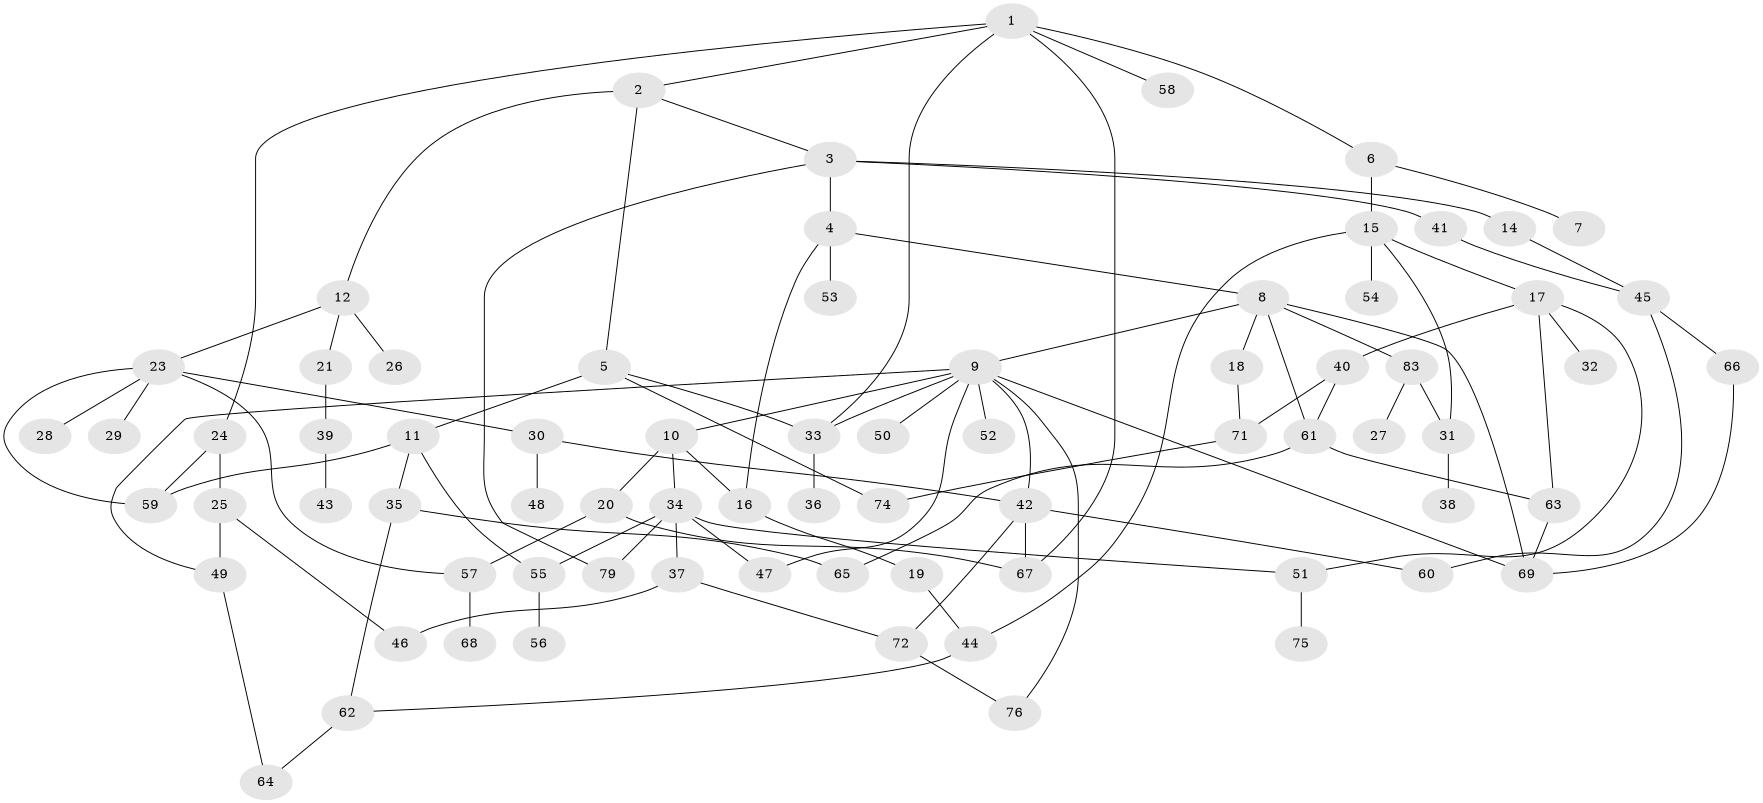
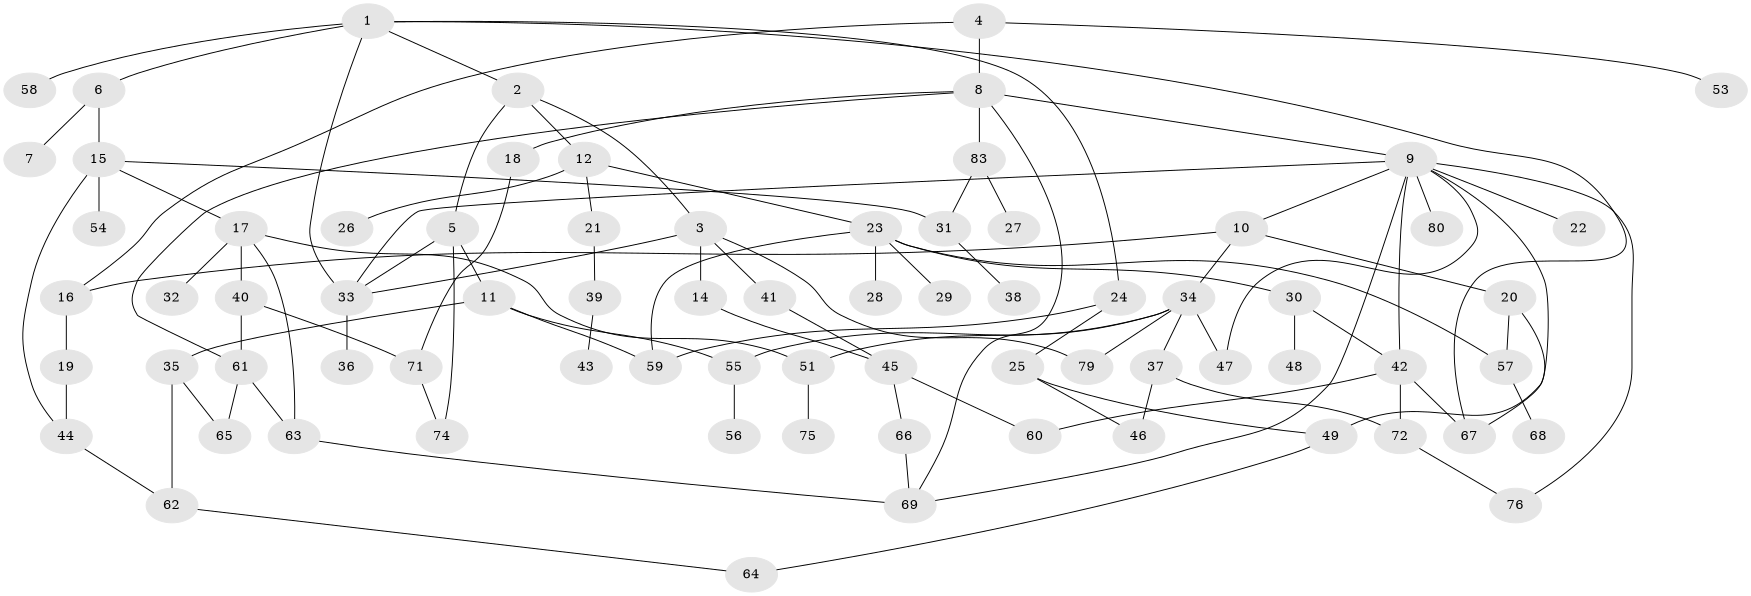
  graph {
    node [color=gray90 style=filled]
    1
    2
    6
    24
    33
    58
    67
    3
    5
    12
    7
    15
    59
    25
    36
    4
    14
    41
    n19 [label=79]
    11
    74
    21
    23
    26
    8
    16
    53
    45
    9
    n30 [label=83]
    18
    61
    69
    19
    35
    55
    31
    17
    44
    54
    10
-   22 [label=52]
+   22
    42
    47
    49
-   50
+   50 [label=80]
    76
    27
    71
    63
    65
    20
    34
    72
    60
    64
    57
    51
    37
    62
    56
    39
    28
    29
    30
    38
    66
    32
    40
    75
    68
    43
    48
    46
    1 -- 2
    1 -- 6
    1 -- 24
    1 -- 33
    1 -- 58
    1 -- 67
    2 -- 3
    2 -- 5
    2 -- 12
    6 -- 7
    6 -- 15
    24 -- 59
    24 -- 25
    33 -- 36
-   3 -- 4
+   3 -- 33
    3 -- 14
    3 -- 41
    3 -- n19
    5 -- 33
    5 -- 11
    5 -- 74
    12 -- 21
    12 -- 23
    12 -- 26
    15 -- 31
    15 -- 17
    15 -- 44
    15 -- 54
    25 -- 49
    25 -- 46
    4 -- 8
    4 -- 16
    4 -- 53
    14 -- 45
    41 -- 45
    11 -- 59
    11 -- 35
    11 -- 55
    21 -- 39
    23 -- 59
    23 -- 57
    23 -- 28
    23 -- 29
    23 -- 30
    8 -- 9
    8 -- n30
    8 -- 18
    8 -- 61
    8 -- 69
    16 -- 19
    45 -- 60
    45 -- 66
    9 -- 33
    9 -- 69
    9 -- 10
    9 -- 22
    9 -- 42
    9 -- 47
    9 -- 49
    9 -- 50
    9 -- 76
    n30 -- 31
    n30 -- 27
    18 -- 71
    61 -- 63
    61 -- 65
    19 -- 44
    35 -- 65
    35 -- 62
    55 -- 56
    31 -- 38
    17 -- 63
    17 -- 51
    17 -- 32
    17 -- 40
    44 -- 62
    10 -- 16
    10 -- 20
    10 -- 34
    42 -- 67
    42 -- 72
    42 -- 60
    49 -- 64
    71 -- 74
    63 -- 69
    20 -- 67
    20 -- 57
    34 -- n19
    34 -- 55
    34 -- 47
    34 -- 51
    34 -- 37
    72 -- 76
    57 -- 68
    51 -- 75
    37 -- 72
    37 -- 46
    62 -- 64
    39 -- 43
    30 -- 42
    30 -- 48
    66 -- 69
    40 -- 61
    40 -- 71
  }
